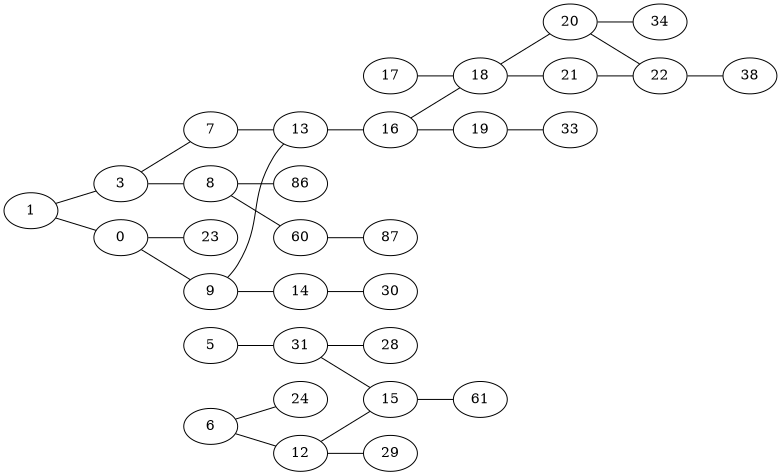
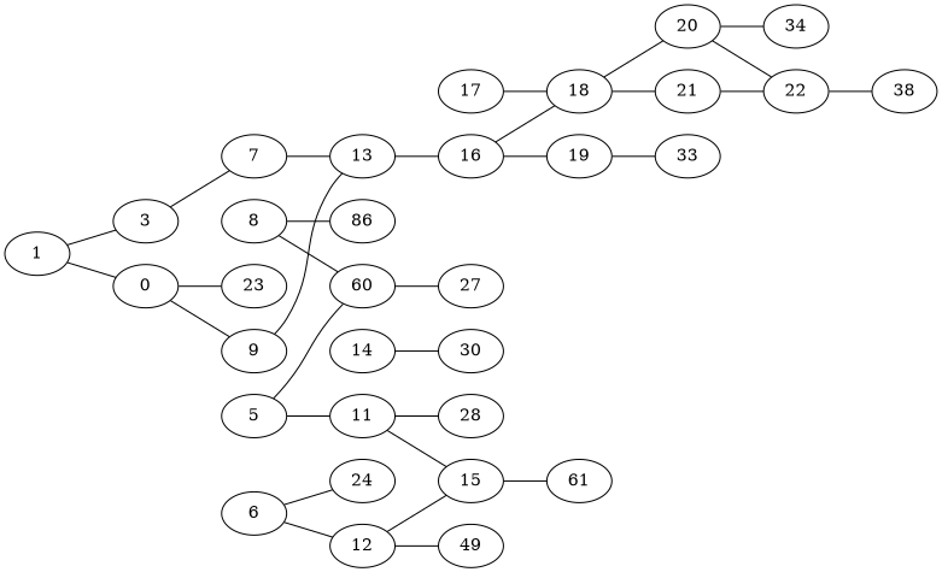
  graph {
    rankdir=LR
    node [chem=C]
    edge [valence=1]
    1
    3
    n3 [label=0]
    7
    8
    9
    23 [chem=H]
    n8 [label=60]
    5
-   11 [label=31]
+   11
    6
    12
    24 [chem=H]
    13
    n15 [chem=H label=86]
    14
-   27 [chem=H label=87]
+   27 [chem=H]
    15
    28 [chem=H]
-   29 [chem=H]
+   29 [chem=H label=49]
    16
    30 [chem=H]
    n23 [chem=H label=61]
    18
    19
    17
    20
    21 [chem=N]
    33 [chem=H]
    22
    34 [chem=H]
    n32 [chem=H label=38]
    1 -- 3
    1 -- n3 [valence=2]
    3 -- 7 [valence=2]
-   3 -- 8
    n3 -- 9
    n3 -- 23
    7 -- 13
    8 -- n8 [valence=2]
    8 -- n15
    9 -- 13 [valence=2]
-   9 -- 14
    n8 -- 27
+   5 -- n8
    5 -- 11
    11 -- 15 [valence=2]
    11 -- 28
    6 -- 12 [valence=2]
    6 -- 24
    12 -- 15
    12 -- 29
    13 -- 16
    14 -- 30
    15 -- n23
    16 -- 18 [valence=2]
    16 -- 19
    18 -- 20
    18 -- 21 [valence=2]
    19 -- 33
    17 -- 18
    20 -- 22 [valence=2]
    20 -- 34
    21 -- 22
    22 -- n32
  }
